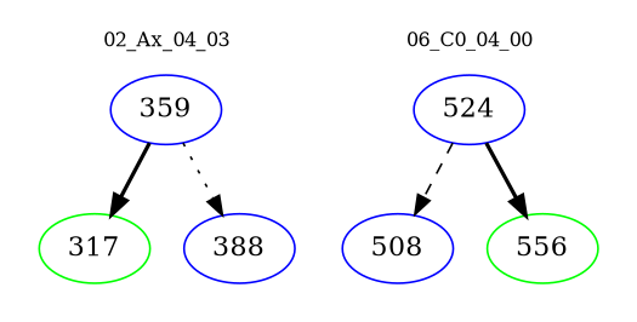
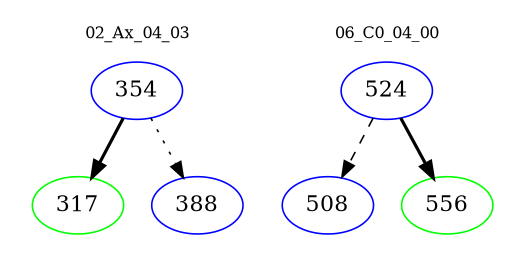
  digraph {
    node [color=blue]
    edge [color=black style=bold]
-   n1 [label=359]
+   n1 [label=354]
    n2 [color=green label=317]
    n3 [label=388]
    n4 [label=524]
    n5 [label=508]
    n6 [color=green label=556]
    subgraph cluster_1 {
      color=white
      fontsize=10
      label="02_Ax_04_03"
      n1
      n2
      n3
    }
    subgraph cluster_2 {
      color=white
      fontsize=10
      label="06_C0_04_00"
      n4
      n5
      n6
    }
    n1 -> n2
    n1 -> n3 [style=dotted]
    n4 -> n5 [style=dashed]
    n4 -> n6
  }
